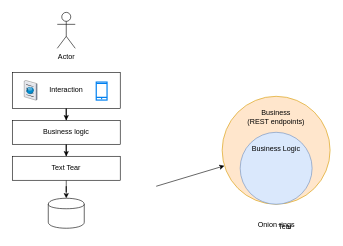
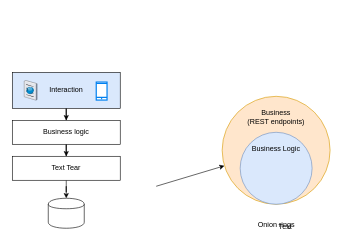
  <mxCell id="0" />
  <mxCell id="1" parent="0" />
  <mxCell id="2" value="&lt;br&gt;Business&lt;br&gt;(REST endpoints)" style="ellipse;whiteSpace=wrap;html=1;aspect=fixed;verticalAlign=top;fillColor=#ffe6cc;strokeColor=#d79b00;" vertex="1" parent="1"><mxGeometry x="370" y="160" width="180" height="180" as="geometry" /></mxCell>
  <mxCell id="3" value="&lt;br&gt;Business Logic" style="ellipse;whiteSpace=wrap;html=1;aspect=fixed;verticalAlign=top;fillColor=#dae8fc;strokeColor=#6c8ebf;" vertex="1" parent="1"><mxGeometry x="400" y="220" width="120" height="120" as="geometry" /></mxCell>
  <mxCell id="4" style="edgeStyle=orthogonalEdgeStyle;rounded=0;orthogonalLoop=1;jettySize=auto;html=1;" edge="1" parent="1" source="5" target="7"><mxGeometry relative="1" as="geometry" /></mxCell>
- <mxCell id="5" value="Interaction" style="rounded=0;whiteSpace=wrap;html=1;" vertex="1" parent="1"><mxGeometry x="20" y="120" width="180" height="60" as="geometry" /></mxCell>
+ <mxCell id="5" value="Interaction" style="rounded=0;whiteSpace=wrap;html=1;fillColor=#dae8fc;" vertex="1" parent="1"><mxGeometry x="20" y="120" width="180" height="60" as="geometry" /></mxCell>
  <mxCell id="6" style="edgeStyle=orthogonalEdgeStyle;rounded=0;orthogonalLoop=1;jettySize=auto;html=1;entryX=0.5;entryY=0;entryDx=0;entryDy=0;" edge="1" parent="1" source="7" target="9"><mxGeometry relative="1" as="geometry" /></mxCell>
  <mxCell id="7" value="Business logic" style="rounded=0;whiteSpace=wrap;html=1;" vertex="1" parent="1"><mxGeometry x="20" y="200" width="180" height="40" as="geometry" /></mxCell>
  <mxCell id="8" style="edgeStyle=orthogonalEdgeStyle;rounded=0;orthogonalLoop=1;jettySize=auto;html=1;entryX=0.5;entryY=0;entryDx=0;entryDy=0;" edge="1" parent="1" source="9" target="10"><mxGeometry relative="1" as="geometry" /></mxCell>
  <mxCell id="9" value="Text Tear" style="rounded=0;whiteSpace=wrap;html=1;" vertex="1" parent="1"><mxGeometry x="20" y="260" width="180" height="40" as="geometry" /></mxCell>
  <mxCell id="10" value="" style="shape=cylinder;whiteSpace=wrap;html=1;boundedLbl=1;backgroundOutline=1;" vertex="1" parent="1"><mxGeometry x="80" y="330" width="60" height="50" as="geometry" /></mxCell>
- <mxCell id="11" value="Actor" style="shape=umlActor;verticalLabelPosition=bottom;labelBackgroundColor=#ffffff;verticalAlign=top;html=1;outlineConnect=0;" vertex="1" parent="1"><mxGeometry x="95" y="20" width="30" height="60" as="geometry" /></mxCell>
  <mxCell id="12" value="" style="verticalLabelPosition=bottom;aspect=fixed;html=1;verticalAlign=top;strokeColor=none;align=center;outlineConnect=0;shape=mxgraph.citrix.browser;" vertex="1" parent="1"><mxGeometry x="40" y="133.75" width="21.29" height="32.5" as="geometry" /></mxCell>
  <mxCell id="13" value="" style="html=1;verticalLabelPosition=bottom;align=center;labelBackgroundColor=#ffffff;verticalAlign=top;strokeWidth=2;strokeColor=#0080F0;shadow=0;dashed=0;shape=mxgraph.ios7.icons.smartphone;" vertex="1" parent="1"><mxGeometry x="160" y="136.25" width="18" height="30" as="geometry" /></mxCell>
  <mxCell id="14" value="Onion rings" style="text;html=1;align=center;verticalAlign=middle;resizable=0;points=[];autosize=1;" vertex="1" parent="1"><mxGeometry x="420" y="360" width="80" height="28" as="geometry" /></mxCell>
- <mxCell id="15" value="Tear" style="text;html=1;align=center;verticalAlign=middle;resizable=0;points=[];autosize=1;" vertex="1" parent="14"><mxGeometry x="35" y="8" width="40" height="20" as="geometry" /></mxCell>
+ <mxCell id="15" value="Text" style="text;html=1;align=center;verticalAlign=middle;resizable=0;points=[];autosize=1;" vertex="1" parent="14"><mxGeometry x="35" y="8" width="40" height="20" as="geometry" /></mxCell>
  <mxCell id="16" value="" style="endArrow=classic;html=1;" edge="1" parent="1" target="2"><mxGeometry width="50" height="50" relative="1" as="geometry"><mxPoint x="260" y="310" as="sourcePoint" /><mxPoint x="430" y="250" as="targetPoint" /></mxGeometry></mxCell>
